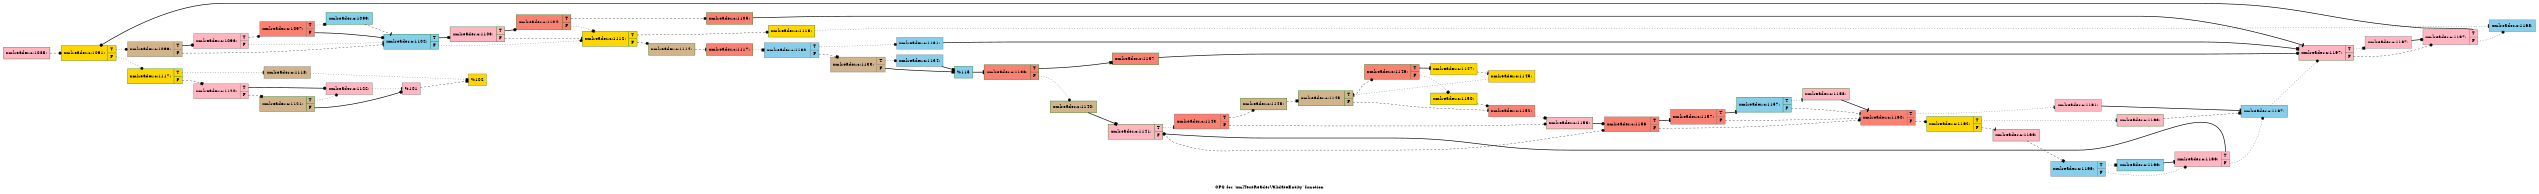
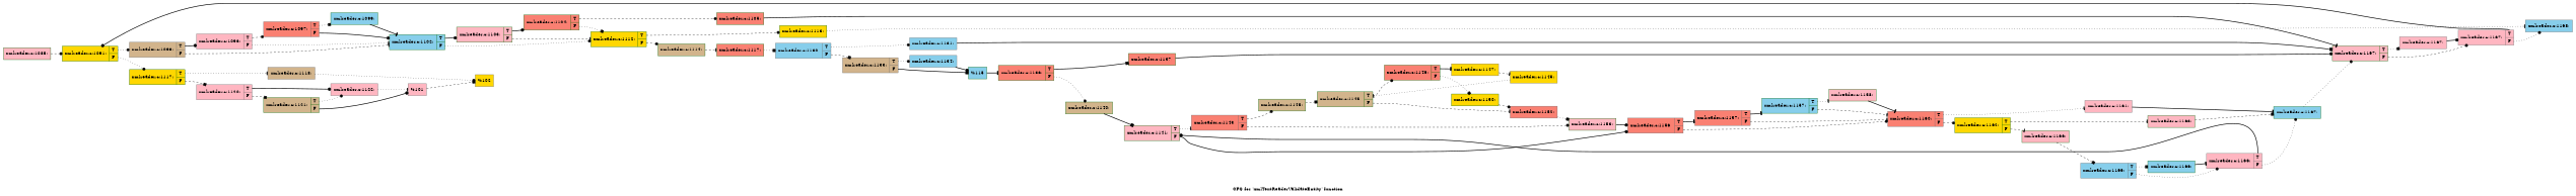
  digraph {
    label="CFG for 'xmlTextReaderValidateEntity' function"
    rankdir=LR
    node [color=darkgreen fillcolor=lightpink shape=record style=filled]
    edge [arrowhead=dot style=dashed]
    n1 [label="{xmlreader.c:1085:}"]
    n2 [fillcolor=gold label="{xmlreader.c:1091:|{<s0>T|<s1>F}}"]
    n3 [color=gray40 fillcolor=tan label="{xmlreader.c:1096:|{<s0>T|<s1>F}}"]
    n4 [fillcolor=gold label="{xmlreader.c:1117:|{<s0>T|<s1>F}}"]
    n5 [color=gray40 label="{xmlreader.c:1096:|{<s0>T|<s1>F}}"]
    n6 [fillcolor=skyblue label="{xmlreader.c:1102:|{<s0>T|<s1>F}}"]
    n7 [color=gray40 fillcolor=tan label="{xmlreader.c:1118:}"]
    n8 [color=gray40 label="{xmlreader.c:1120:|{<s0>T|<s1>F}}"]
    n9 [color=gray40 fillcolor=salmon label="{xmlreader.c:1097:|{<s0>T|<s1>F}}"]
    n10 [label="{xmlreader.c:1103:|{<s0>T|<s1>F}}"]
    n11 [fillcolor=gold label="{xmlreader.c:1112:|{<s0>T|<s1>F}}"]
    n12 [color=gray40 fillcolor=gold label="{%102}"]
    n13 [color=gray40 label="{xmlreader.c:1122:}"]
    n14 [fillcolor=tan label="{xmlreader.c:1121:|{<s0>T|<s1>F}}"]
    n15 [fillcolor=skyblue label="{xmlreader.c:1099:}"]
    n16 [fillcolor=salmon label="{xmlreader.c:1104:|{<s0>T|<s1>F}}"]
    n17 [fillcolor=gold label="{xmlreader.c:1113:}"]
    n18 [fillcolor=tan label="{xmlreader.c:1114:}"]
    n19 [fillcolor=salmon label="{xmlreader.c:1105:}"]
    n20 [color=gray40 fillcolor=skyblue label="{xmlreader.c:1168:}"]
    n21 [fillcolor=salmon label="{xmlreader.c:1117:}"]
    n22 [label="{xmlreader.c:1167:|{<s0>T|<s1>F}}"]
    n23 [color=gray40 label="{xmlreader.c:1167:}"]
    n24 [color=gray40 label="{xmlreader.c:1167:|{<s0>T|<s1>F}}"]
    n25 [color=gray40 fillcolor=skyblue label="{xmlreader.c:1130:|{<s0>T|<s1>F}}"]
    n26 [color=gray40 fillcolor=skyblue label="{xmlreader.c:1131:}"]
    n27 [color=gray40 fillcolor=tan label="{xmlreader.c:1133:|{<s0>T|<s1>F}}"]
    n28 [color=gray40 fillcolor=skyblue label="{xmlreader.c:1134:}"]
    n29 [fillcolor=skyblue label="{%115}"]
    n30 [color=gray40 label="{%101}"]
    n31 [fillcolor=salmon label="{xmlreader.c:1136:|{<s0>T|<s1>F}}"]
    n32 [fillcolor=salmon label="{xmlreader.c:1137:}"]
    n33 [fillcolor=tan label="{xmlreader.c:1140:}"]
    n34 [label="{xmlreader.c:1141:|{<s0>T|<s1>F}}"]
    n35 [color=gray40 fillcolor=salmon label="{xmlreader.c:1143:|{<s0>T|<s1>F}}"]
    n36 [color=gray40 fillcolor=salmon label="{xmlreader.c:1156:|{<s0>T|<s1>F}}"]
    n37 [fillcolor=tan label="{xmlreader.c:1145:}"]
    n38 [label="{xmlreader.c:1153:}"]
    n39 [color=gray40 fillcolor=salmon label="{xmlreader.c:1157:|{<s0>T|<s1>F}}"]
    n40 [color=gray40 fillcolor=salmon label="{xmlreader.c:1160:|{<s0>T|<s1>F}}"]
    n41 [fillcolor=tan label="{xmlreader.c:1145:|{<s0>T|<s1>F}}"]
    n42 [fillcolor=skyblue label="{xmlreader.c:1157:|{<s0>T|<s1>F}}"]
    n43 [color=gray40 label="{xmlreader.c:1161:}"]
    n44 [fillcolor=gold label="{xmlreader.c:1162:|{<s0>T|<s1>F}}"]
    n45 [fillcolor=salmon label="{xmlreader.c:1146:|{<s0>T|<s1>F}}"]
    n46 [color=gray40 fillcolor=salmon label="{xmlreader.c:1152:}"]
    n47 [color=gray40 fillcolor=gold label="{xmlreader.c:1147:}"]
    n48 [fillcolor=gold label="{xmlreader.c:1150:}"]
    n49 [color=gray40 fillcolor=gold label="{xmlreader.c:1145:}"]
    n50 [label="{xmlreader.c:1158:}"]
    n51 [fillcolor=skyblue label="{xmlreader.c:1167:}"]
    n52 [label="{xmlreader.c:1163:}"]
    n53 [label="{xmlreader.c:1166:}"]
    n54 [color=gray40 fillcolor=skyblue label="{xmlreader.c:1166:|{<s0>T|<s1>F}}"]
    n55 [fillcolor=skyblue label="{xmlreader.c:1166:}"]
    n56 [color=gray40 label="{xmlreader.c:1166:|{<s0>T|<s1>F}}"]
    n1 -> n2
    n2 -> n3 [style=dotted tailport=s0]
    n2 -> n4 [style=dotted tailport=s1]
    n3 -> n5 [style=bold tailport=s0]
    n3 -> n6 [arrowhead=tee tailport=s1]
    n4 -> n7 [arrowhead=tee style=dotted tailport=s0]
    n4 -> n8 [arrowhead=box tailport=s1]
    n5 -> n6 [arrowhead=tee style=dotted tailport=s1]
    n5 -> n9 [tailport=s0]
    n6 -> n10 [style=bold tailport=s0]
    n6 -> n11 [style=dotted tailport=s1]
    n7 -> n12 [style=dotted]
    n8 -> n13 [style=bold tailport=s0]
    n8 -> n14 [arrowhead=box tailport=s1]
    n9 -> n6 [style=bold tailport=s1]
    n9 -> n15 [arrowhead=box style=dotted tailport=s0]
    n10 -> n11 [arrowhead=tee tailport=s1]
    n10 -> n16 [style=bold tailport=s0]
    n11 -> n17 [tailport=s0]
    n11 -> n18 [tailport=s1]
    n13 -> n30 [arrowhead=tee style=dotted]
    n14 -> n13 [style=dotted tailport=s0]
    n14 -> n30 [style=bold tailport=s1]
-   n15 -> n6 [arrowhead=tee]
+   n15 -> n6 [arrowhead=tee style=bold]
    n16 -> n11 [arrowhead=box style=dotted tailport=s1]
    n16 -> n19 [tailport=s0]
    n17 -> n20 [arrowhead=tee style=dotted]
    n18 -> n21 [arrowhead=tee]
    n19 -> n22 [arrowhead=tee style=bold]
    n21 -> n25 [arrowhead=box style=dotted]
    n22 -> n23 [arrowhead=box style=dotted tailport=s0]
    n22 -> n24 [tailport=s1]
    n23 -> n24 [style=bold]
    n24 -> n2 [style=bold tailport=s0]
    n24 -> n20 [style=dotted tailport=s1]
    n25 -> n26 [style=dotted tailport=s0]
    n25 -> n27 [arrowhead=box tailport=s1]
    n26 -> n22 [arrowhead=box style=bold]
    n27 -> n28 [style=dotted tailport=s0]
    n27 -> n29 [arrowhead=box style=bold tailport=s1]
    n28 -> n29 [style=bold]
    n29 -> n31 [arrowhead=tee style=bold]
    n30 -> n12 [arrowhead=box]
    n31 -> n32 [arrowhead=box style=bold tailport=s0]
    n31 -> n33 [style=dotted tailport=s1]
    n32 -> n22 [style=bold]
    n33 -> n34 [arrowhead=box style=bold]
    n34 -> n35 [arrowhead=tee style=dotted tailport=s0]
-   n34 -> n36 [tailport=s1]
+   n34 -> n36 [style=bold tailport=s1]
    n35 -> n37 [tailport=s0]
    n35 -> n38 [tailport=s1]
    n36 -> n39 [arrowhead=tee style=bold tailport=s0]
    n36 -> n40 [tailport=s1]
    n37 -> n41 [arrowhead=box]
    n38 -> n36 [style=bold]
    n39 -> n40 [arrowhead=tee tailport=s1]
    n39 -> n42 [arrowhead=tee style=bold tailport=s0]
    n40 -> n43 [arrowhead=tee style=dotted tailport=s0]
    n40 -> n44 [tailport=s1]
    n41 -> n45 [tailport=s0]
    n41 -> n46 [arrowhead=tee tailport=s1]
    n42 -> n40 [arrowhead=tee tailport=s1]
    n42 -> n50 [arrowhead=tee style=dotted tailport=s0]
    n43 -> n51 [arrowhead=tee style=bold]
-   n44 -> n52 [arrowhead=tee style=dotted tailport=s0]
+   n44 -> n52 [arrowhead=tee tailport=s0]
    n44 -> n53 [arrowhead=tee tailport=s1]
    n45 -> n47 [arrowhead=tee style=bold tailport=s0]
    n45 -> n48 [arrowhead=box style=dotted tailport=s1]
    n46 -> n38 [arrowhead=box style=dotted]
    n47 -> n49 [arrowhead=tee]
    n48 -> n46
    n49 -> n41 [arrowhead=tee style=dotted]
    n50 -> n40 [arrowhead=tee style=bold]
    n51 -> n22 [style=dotted]
    n52 -> n51 [arrowhead=box]
    n53 -> n54 [arrowhead=box]
    n54 -> n55 [arrowhead=box style=dotted tailport=s0]
    n54 -> n56 [style=dotted tailport=s1]
    n55 -> n56 [arrowhead=tee style=bold]
    n56 -> n34 [style=bold tailport=s0]
    n56 -> n51 [style=dotted tailport=s1]
  }
